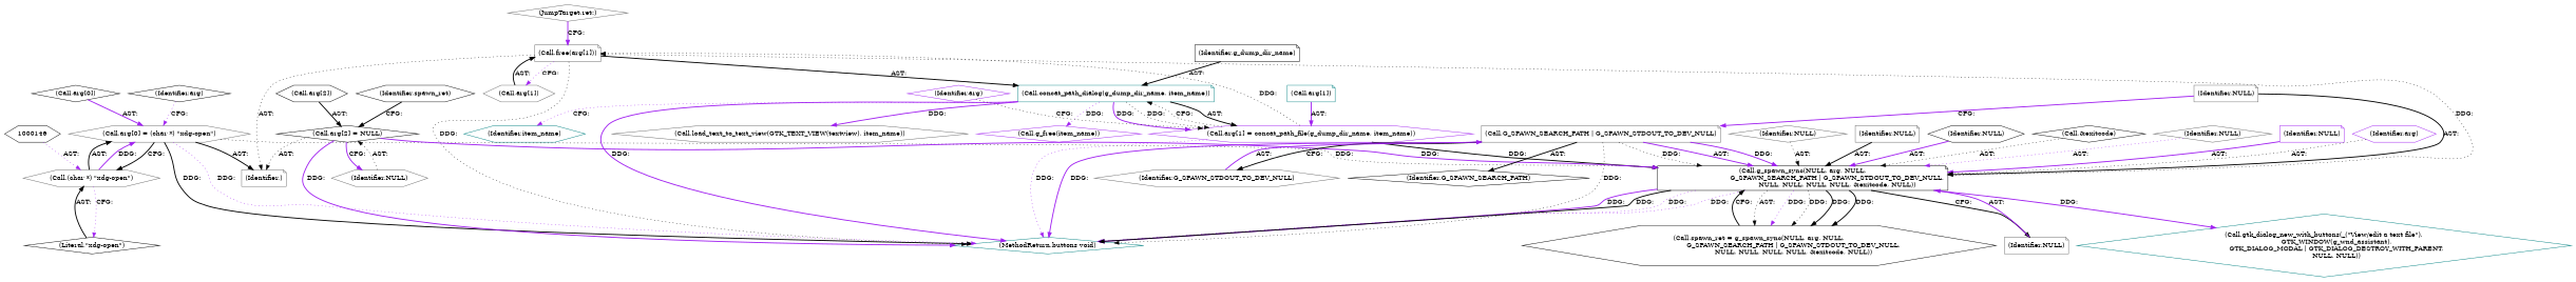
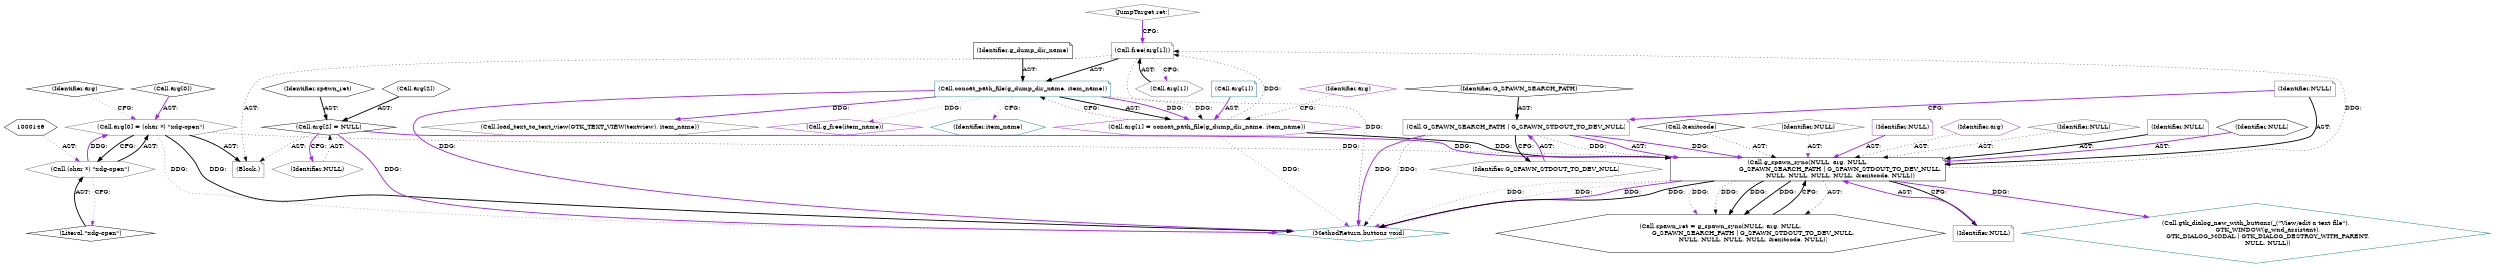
  digraph {
    node [color=gray40 shape=hexagon]
    edge [color=black style=bold]
    n1 [label="(Call,free(arg[1]))" shape=note]
-   n2 [label="(Identifier,)" shape=note]
+   n2 [label="(Block,)" shape=note]
    n3 [label="(Call,arg[1])"]
    n4 [color=teal label="(MethodReturn,buttons void)" shape=diamond]
-   n5 [color=teal label="(Call,concat_path_dialog(g_dump_dir_name, item_name))" shape=note]
+   n5 [color=teal label="(Call,concat_path_file(g_dump_dir_name, item_name))" shape=note]
    n6 [color=purple label="(Call,arg[1] = concat_path_file(g_dump_dir_name, item_name))"]
    n7 [color=black label="(Call,g_spawn_sync(NULL, arg, NULL,\n                                 G_SPAWN_SEARCH_PATH | G_SPAWN_STDOUT_TO_DEV_NULL,\n                                 NULL, NULL, NULL, NULL, &exitcode, NULL))" shape=note]
    n8 [label="(Call,load_text_to_text_view(GTK_TEXT_VIEW(textview), item_name))"]
    n9 [color=purple label="(Call,g_free(item_name))" shape=diamond]
    n10 [color=teal label="(Identifier,item_name)"]
    n11 [label="(Identifier,NULL)" shape=note]
    n12 [color=teal label="(Call,gtk_dialog_new_with_buttons(_(\"View/edit a text file\"),\n            GTK_WINDOW(g_wnd_assistant),\n            GTK_DIALOG_MODAL | GTK_DIALOG_DESTROY_WITH_PARENT,\n            NULL, NULL))" shape=diamond]
    n13 [color=black label="(Call,spawn_ret = g_spawn_sync(NULL, arg, NULL,\n                                 G_SPAWN_SEARCH_PATH | G_SPAWN_STDOUT_TO_DEV_NULL,\n                                 NULL, NULL, NULL, NULL, &exitcode, NULL))"]
    n14 [label="(Call,arg[0] = (char *) \"xdg-open\")"]
    n15 [label="(Call,(char *) \"xdg-open\")"]
    n16 [color=black label="(Literal,\"xdg-open\")" shape=diamond]
    n17 [color=black label="(Call,arg[2] = NULL)" shape=diamond]
    n18 [label="(Identifier,NULL)"]
    n19 [label="(Call,G_SPAWN_SEARCH_PATH | G_SPAWN_STDOUT_TO_DEV_NULL)" shape=note]
    n20 [label="(Identifier,G_SPAWN_STDOUT_TO_DEV_NULL)"]
    n21 [color=purple label="(Identifier,arg)" shape=diamond]
    n22 [label="(Identifier,NULL)" shape=note]
    n23 [color=black label="(Call,&exitcode)" shape=diamond]
    n24 [color=black label="(Call,arg[0])" shape=diamond]
    n25 [label="(JumpTarget,ret:)" shape=diamond]
    n26 [label="(Identifier,NULL)" shape=diamond]
    n27 [color=black label="(Identifier,spawn_ret)"]
    n28 [color=purple label="(Identifier,NULL)" shape=note]
    n29 [color=purple label="(Identifier,arg)"]
    n30 [label="(Identifier,NULL)" shape=diamond]
    n31 [label="(Identifier,NULL)" shape=note]
    n32 [color=black label="(Identifier,NULL)"]
    n33 [color=black label="(Identifier,arg)" shape=diamond]
    n34 [color=black label="(Call,arg[2])"]
    n35 [color=black label="(Identifier,g_dump_dir_name)" shape=note]
    n36 [color=teal label="(Call,arg[1])" shape=note]
    n37 [color=black label="(Identifier,G_SPAWN_SEARCH_PATH)" shape=diamond]
    1000146 [color=black]
    n1 -> n2 [label="AST: " style=dotted]
    n1 -> n3 [color=purple label="CFG: " style=dotted]
    n1 -> n4 [label="DDG: " style=dotted]
    n1 -> n5 [label="AST: "]
    n3 -> n1 [label="AST: "]
    n5 -> n4 [color=purple label="DDG: "]
    n5 -> n6 [label="AST: "]
    n5 -> n6 [color=purple label="DDG: "]
    n5 -> n6 [label="DDG: " style=dotted]
    n5 -> n8 [color=purple label="DDG: "]
    n5 -> n9 [color=purple label="DDG: " style=dotted]
    n5 -> n10 [color=purple label="CFG: " style=dotted]
    n6 -> n1 [label="DDG: " style=dotted]
    n6 -> n4 [color=purple label="DDG: " style=dotted]
    n6 -> n5 [label="CFG: " style=dotted]
    n6 -> n7 [label="DDG: "]
    n7 -> n1 [label="DDG: " style=dotted]
    n7 -> n4 [color=purple label="DDG: " style=dotted]
    n7 -> n4 [color=purple label="DDG: " style=dotted]
    n7 -> n4 [color=purple label="DDG: "]
    n7 -> n4 [label="DDG: "]
    n7 -> n11 [label="CFG: "]
    n7 -> n12 [color=purple label="DDG: "]
    n7 -> n13 [label="AST: " style=dotted]
    n7 -> n13 [color=purple label="DDG: " style=dotted]
    n7 -> n13 [label="DDG: " style=dotted]
    n7 -> n13 [label="DDG: "]
    n7 -> n13 [label="DDG: "]
    n11 -> n7 [color=purple label="AST: "]
    n13 -> n7 [label="CFG: "]
    n14 -> n2 [label="AST: "]
    n14 -> n4 [label="DDG: "]
    n14 -> n4 [color=purple label="DDG: " style=dotted]
    n14 -> n7 [label="DDG: " style=dotted]
    n14 -> n15 [label="CFG: "]
    n15 -> n14 [label="AST: "]
    n15 -> n14 [color=purple label="DDG: "]
    n15 -> n16 [color=purple label="CFG: " style=dotted]
    n16 -> n15 [label="AST: "]
    n17 -> n2 [label="AST: " style=dotted]
    n17 -> n4 [color=purple label="DDG: "]
    n17 -> n7 [color=purple label="DDG: "]
    n17 -> n18 [color=purple label="CFG: "]
    n18 -> n17 [label="AST: " style=dotted]
    n19 -> n4 [color=purple label="DDG: "]
    n19 -> n4 [label="DDG: " style=dotted]
    n19 -> n7 [color=purple label="AST: "]
    n19 -> n7 [color=purple label="DDG: "]
    n19 -> n7 [label="DDG: " style=dotted]
    n19 -> n20 [label="CFG: "]
    n20 -> n19 [color=purple label="AST: "]
    n21 -> n6 [label="CFG: " style=dotted]
    n22 -> n7 [label="AST: "]
    n22 -> n19 [color=purple label="CFG: "]
    n23 -> n7 [label="AST: " style=dotted]
    n24 -> n14 [color=purple label="AST: "]
    n25 -> n1 [color=purple label="CFG: "]
    n26 -> n7 [color=purple label="AST: " style=dotted]
-   n27 -> n17 [label="CFG: "]
+   n27 -> n17 [label="AST: "]
    n28 -> n7 [color=purple label="AST: "]
    n29 -> n7 [label="AST: " style=dotted]
    n30 -> n7 [label="AST: " style=dotted]
    n31 -> n7 [label="AST: "]
    n32 -> n7 [color=purple label="AST: "]
    n33 -> n14 [color=purple label="CFG: " style=dotted]
    n34 -> n17 [label="AST: "]
    n35 -> n5 [label="AST: "]
    n36 -> n6 [color=purple label="AST: "]
-   n19 -> n37 [label="AST: "]
+   n37 -> n19 [label="AST: "]
    1000146 -> n15 [color=purple label="AST: " style=dotted]
  }
